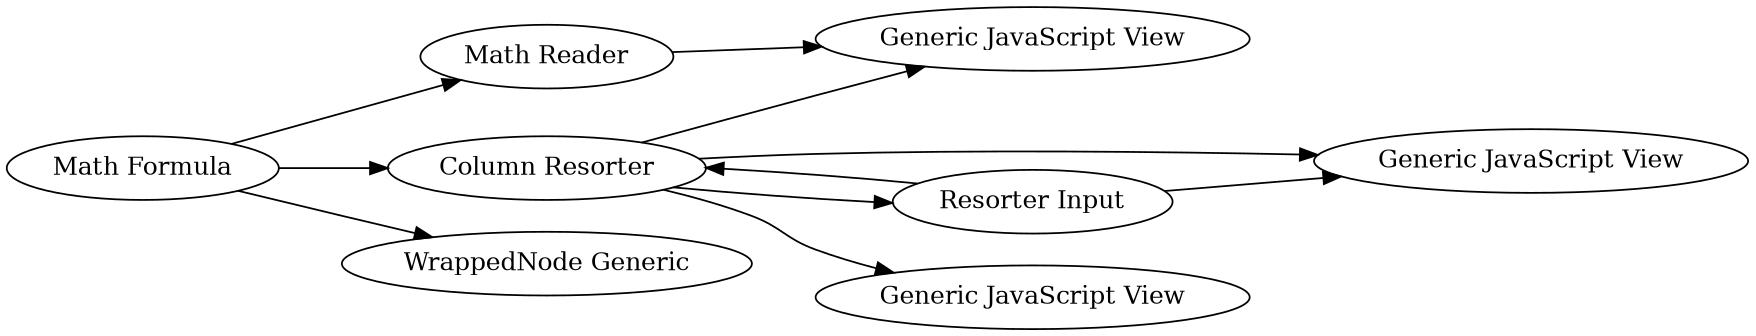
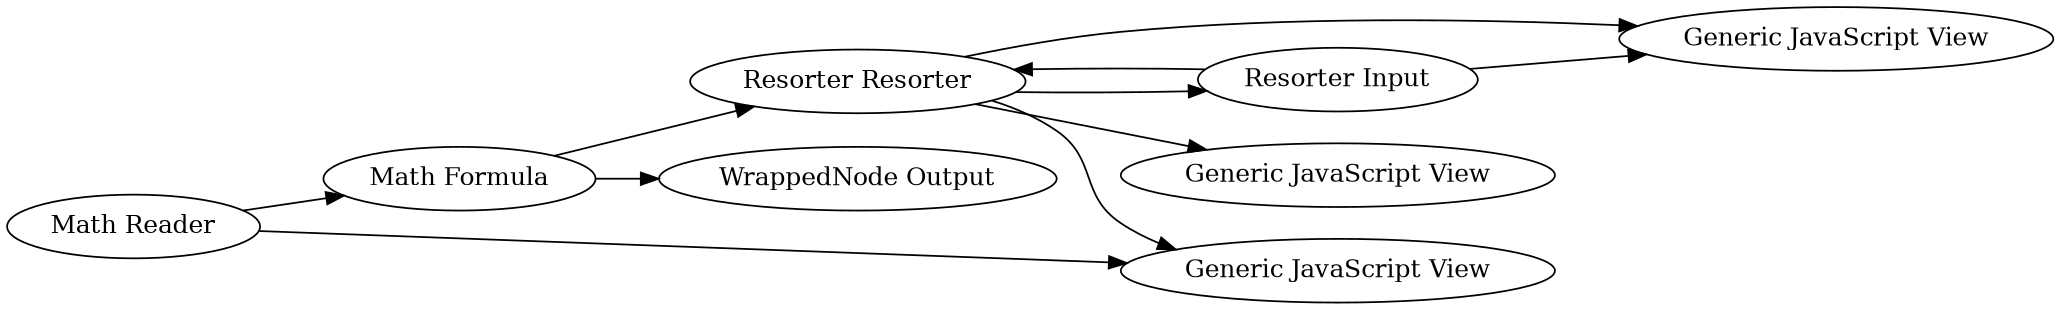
  digraph {
    rankdir=LR
    n1 [label="Math Reader"]
    n2 [label="Math Formula"]
    n3 [label="Generic JavaScript View"]
-   n4 [label="Column Resorter"]
-   n5 [label="WrappedNode Generic"]
+   n4 [label="Resorter Resorter"]
+   n5 [label="WrappedNode Output"]
    n6 [label="Generic JavaScript View"]
    n7 [label="Resorter Input"]
    n8 [label="Generic JavaScript View"]
-   n2 -> n1
+   n1 -> n2
    n1 -> n3
    n2 -> n4
    n2 -> n5
    n4 -> n3
    n4 -> n6
    n4 -> n7
    n4 -> n8
    n7 -> n4
    n7 -> n6
  }
